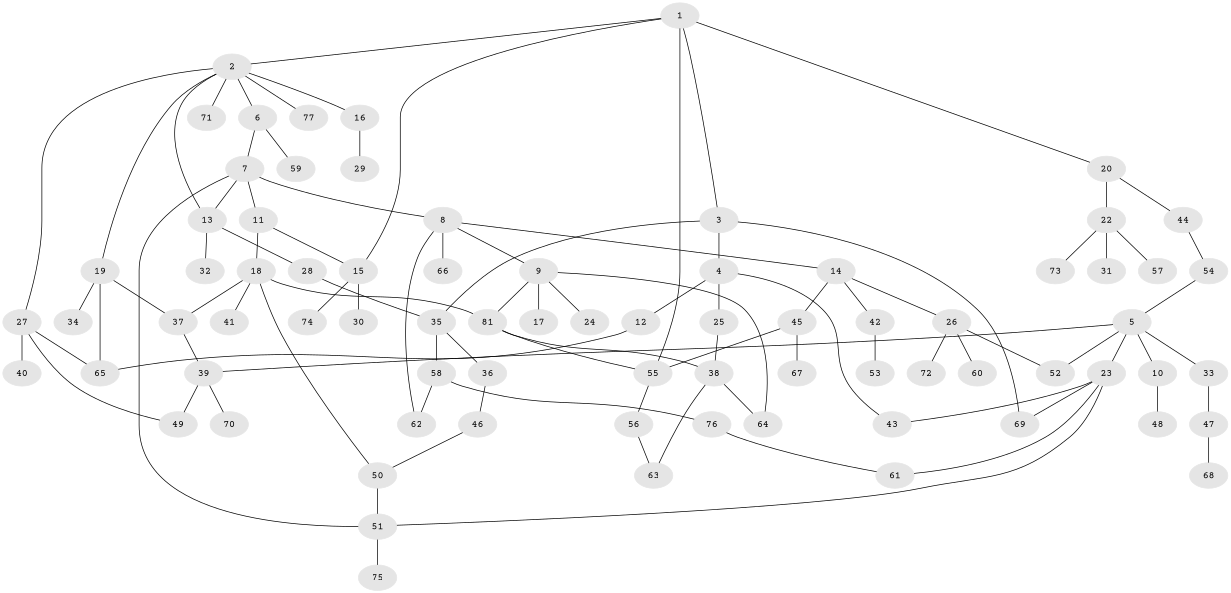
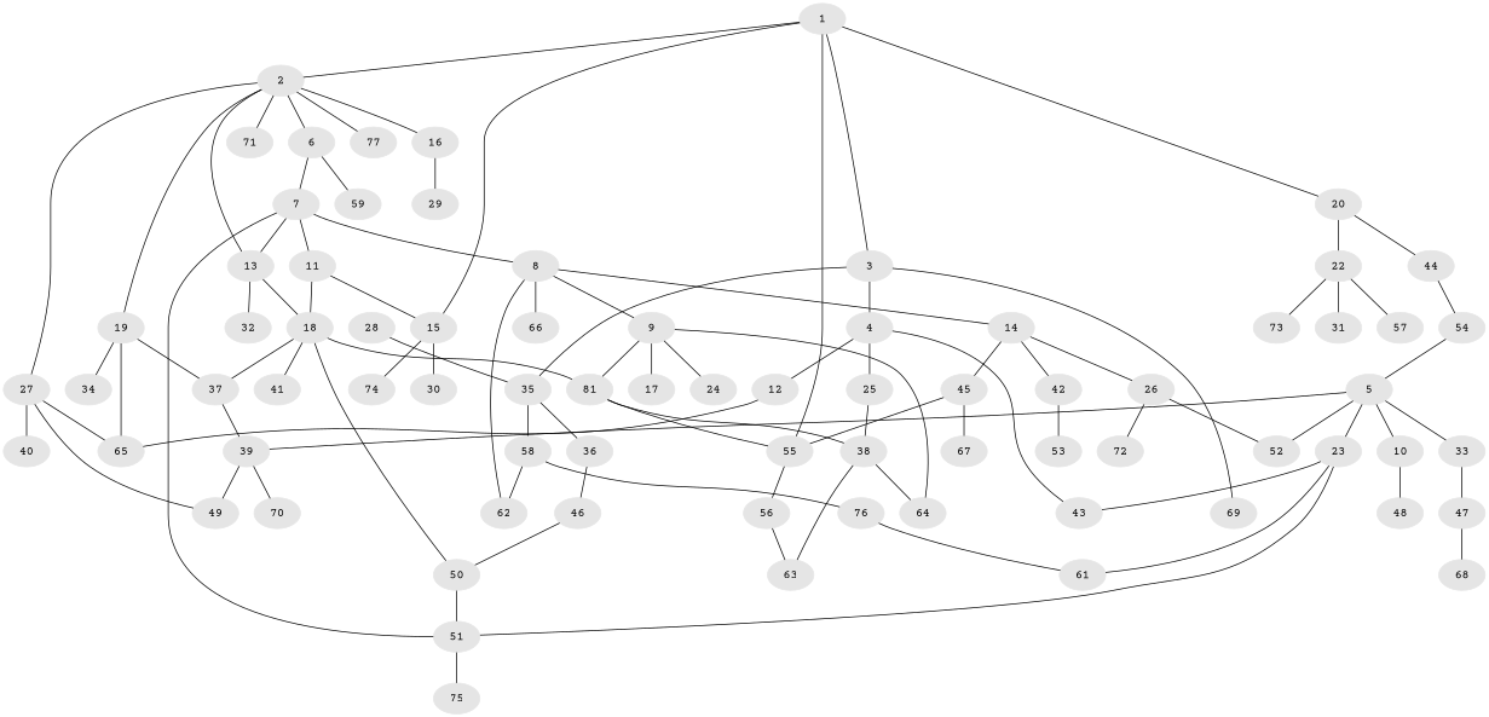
  graph {
    fontname="Courier Prime"
    node [color=gray90 fontname="Courier Prime" style=filled]
    edge [fontname="Courier Prime"]
    1
    2
    3
    15
    20
    55
    6
    13
    16
    19
    27
    71
    77
    4
    35
    69
    30
    74
    22
    44
    56
    7
    59
    28
    32
    29
    65
    37
    34
    40
    49
    12
    25
    43
    36
    58
    5
    10
    23
    33
    39
    52
    38
    48
    51
    61
    47
    70
    8
    11
    9
    14
    62
    66
    18
    75
    17
    n58 [label=81]
    24
    64
    26
    42
    45
    41
    50
-   60
    72
    53
    67
    31
    57
    73
    54
    63
    68
    46
    76
    1 -- 2
    1 -- 3
    1 -- 15
    1 -- 20
    1 -- 55
    2 -- 6
    2 -- 13
    2 -- 16
    2 -- 19
    2 -- 27
    2 -- 71
    2 -- 77
    3 -- 4
    3 -- 35
    3 -- 69
    15 -- 30
    15 -- 74
    20 -- 22
    20 -- 44
    55 -- 56
    6 -- 7
    6 -- 59
-   13 -- 28
+   13 -- 18
    13 -- 32
    16 -- 29
    19 -- 65
    19 -- 37
    19 -- 34
    27 -- 65
    27 -- 40
    27 -- 49
    4 -- 12
    4 -- 25
    4 -- 43
    35 -- 36
    35 -- 58
    22 -- 31
    22 -- 57
    22 -- 73
    44 -- 54
    56 -- 63
    7 -- 13
    7 -- 51
    7 -- 8
    7 -- 11
    28 -- 35
    37 -- 39
    12 -- 65
    25 -- 38
    36 -- 46
    58 -- 62
    58 -- 76
    5 -- 10
    5 -- 23
    5 -- 33
    5 -- 39
    5 -- 52
    10 -- 48
-   23 -- 69
    23 -- 43
    23 -- 51
    23 -- 61
    33 -- 47
    39 -- 49
    39 -- 70
    38 -- 64
    38 -- 63
    51 -- 75
    47 -- 68
    8 -- 9
    8 -- 14
    8 -- 62
    8 -- 66
    11 -- 15
    11 -- 18
    9 -- 17
    9 -- n58
    9 -- 24
    9 -- 64
    14 -- 26
    14 -- 42
    14 -- 45
    18 -- 37
    18 -- n58
    18 -- 41
    18 -- 50
    n58 -- 55
    n58 -- 38
    26 -- 52
-   26 -- 60
    26 -- 72
    42 -- 53
    45 -- 55
    45 -- 67
    50 -- 51
    54 -- 5
    46 -- 50
    76 -- 61
  }
